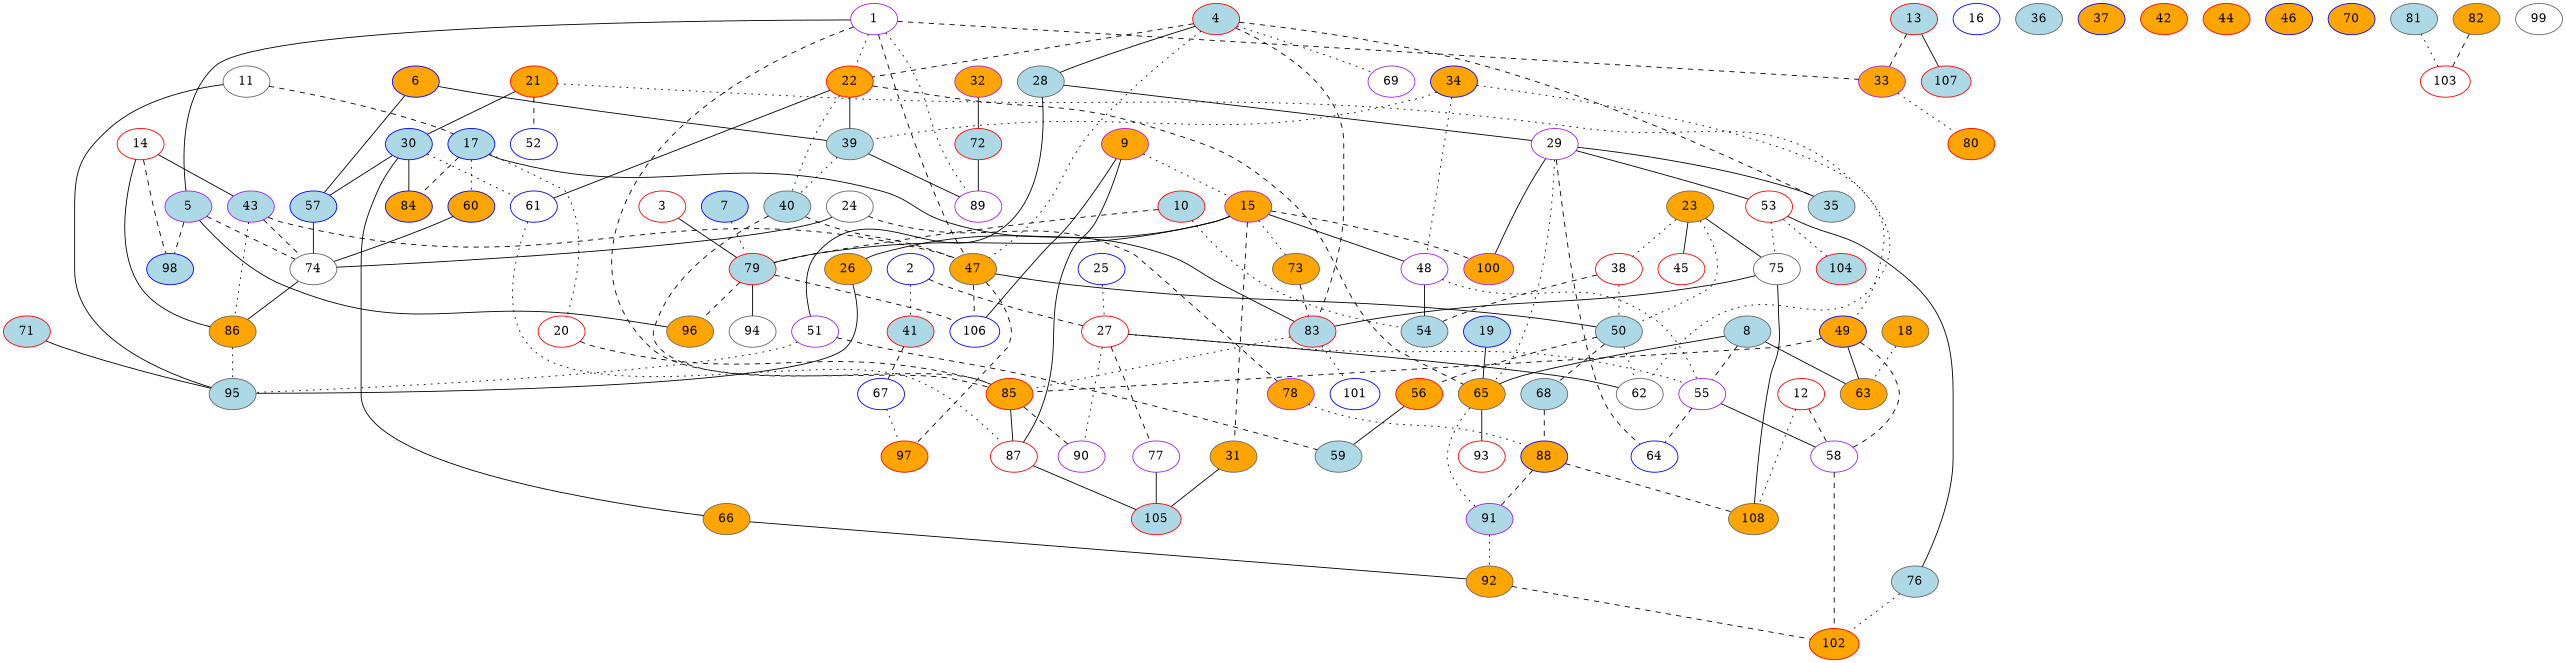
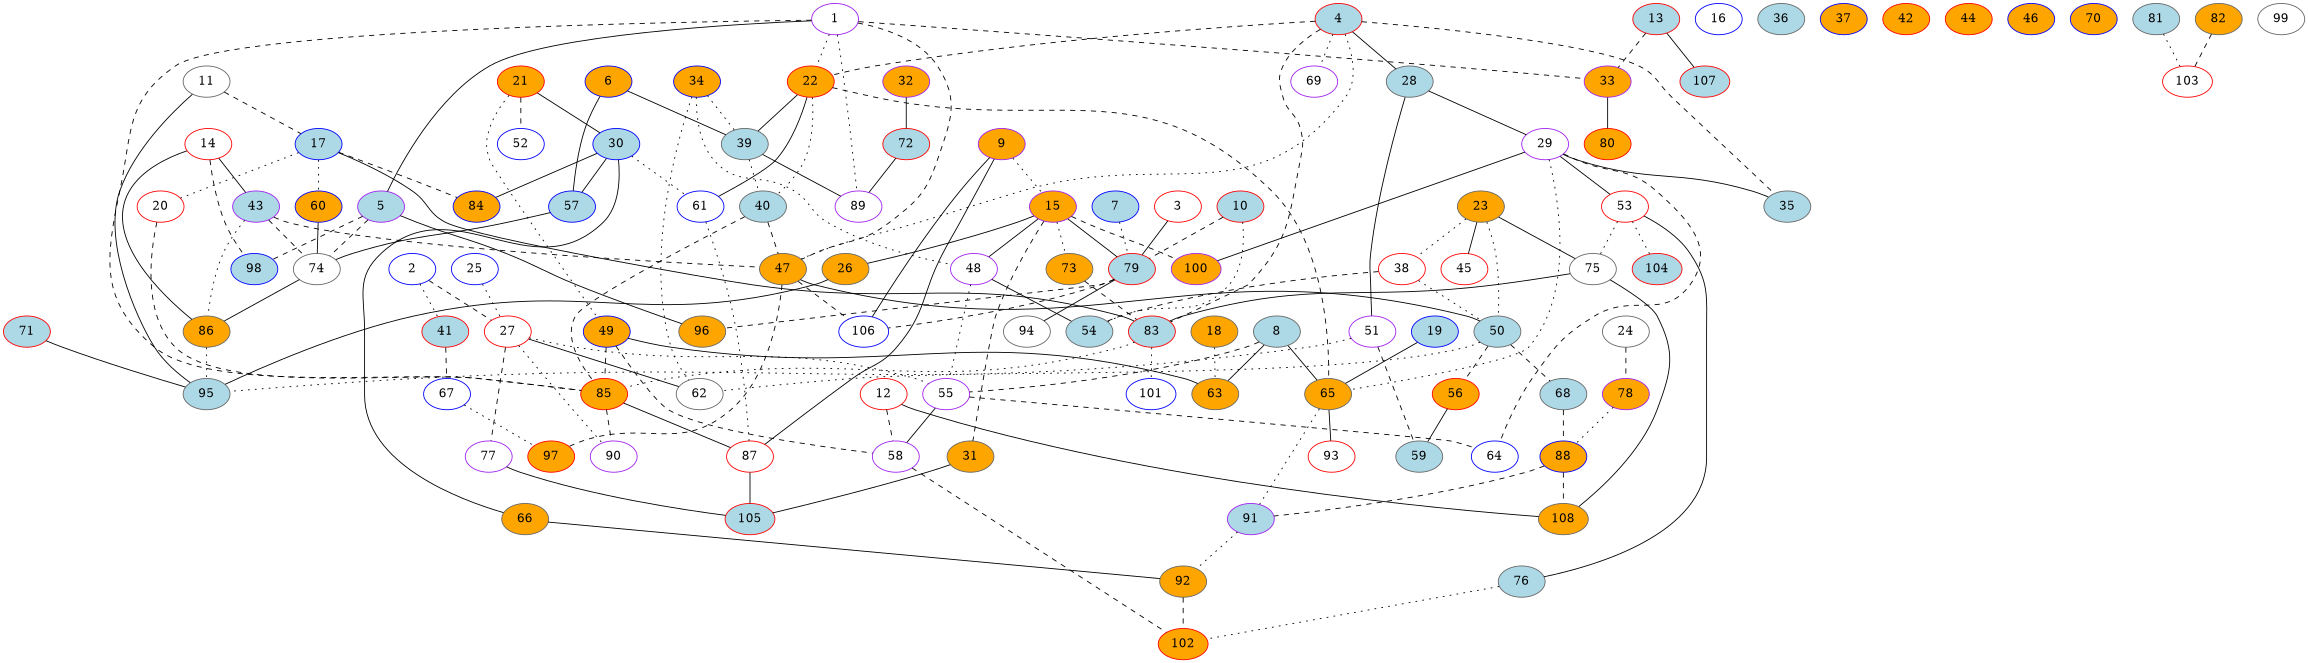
  graph {
    node [color=gray40 fillcolor=orange style=filled]
    edge [style=solid]
    1 [color=purple fillcolor=white]
    5 [color=purple fillcolor=lightblue]
    22 [color=red]
    33 [color=purple]
    47
    85 [color=red]
    89 [color=purple fillcolor=white]
    74 [fillcolor=white]
    96
    98 [color=blue fillcolor=lightblue]
    39 [fillcolor=lightblue]
    65
    40 [fillcolor=lightblue]
    61 [color=blue fillcolor=white]
    80 [color=red]
    106 [color=blue fillcolor=white]
    50 [fillcolor=lightblue]
    97 [color=red]
    87 [color=red fillcolor=white]
    90 [color=purple fillcolor=white]
    2 [color=blue fillcolor=white]
    27 [color=red fillcolor=white]
    41 [color=red fillcolor=lightblue]
    55 [color=purple fillcolor=white]
    62 [fillcolor=white]
    77 [color=purple fillcolor=white]
    67 [color=blue fillcolor=white]
    3 [color=red fillcolor=white]
    79 [color=red fillcolor=lightblue]
    45 [color=red fillcolor=white]
    94 [fillcolor=white]
    4 [color=red fillcolor=lightblue]
    28 [fillcolor=lightblue]
    35 [fillcolor=lightblue]
    69 [color=purple fillcolor=white]
    83 [color=red fillcolor=lightblue]
    29 [color=purple fillcolor=white]
    51 [color=purple fillcolor=white]
    101 [color=blue fillcolor=white]
    86
    6 [color=blue]
    57 [color=blue fillcolor=lightblue]
    7 [color=blue fillcolor=lightblue]
    8 [fillcolor=lightblue]
    63
    58 [color=purple fillcolor=white]
    64 [color=blue fillcolor=white]
    91 [color=purple fillcolor=lightblue]
    93 [color=red fillcolor=white]
    9 [color=purple]
    15 [color=purple]
    26
    31
    48 [color=purple fillcolor=white]
    73
    100 [color=purple]
    105 [color=red fillcolor=lightblue]
    10 [color=red fillcolor=lightblue]
    54 [fillcolor=lightblue]
    11 [fillcolor=white]
    17 [color=blue fillcolor=lightblue]
    95 [fillcolor=lightblue]
    20 [color=red fillcolor=white]
    60 [color=blue]
    84 [color=blue]
    12 [color=red fillcolor=white]
    108
    102 [color=red]
    13 [color=red fillcolor=lightblue]
    107 [color=red fillcolor=lightblue]
    14 [color=red fillcolor=white]
    43 [color=purple fillcolor=lightblue]
    16 [color=blue fillcolor=white]
    18
    19 [color=blue fillcolor=lightblue]
    21 [color=red]
    30 [color=blue fillcolor=lightblue]
    49 [color=blue]
    52 [color=blue fillcolor=white]
    66
    23
    38 [color=red fillcolor=white]
    75 [fillcolor=white]
    56 [color=red]
    68 [fillcolor=lightblue]
    24 [fillcolor=white]
    78 [color=purple]
    88 [color=blue]
    25 [color=blue fillcolor=white]
    53 [color=red fillcolor=white]
    59 [fillcolor=lightblue]
    76 [fillcolor=lightblue]
    104 [color=red fillcolor=lightblue]
    92
    32 [color=purple]
    72 [color=red fillcolor=lightblue]
    34 [color=blue]
    36 [fillcolor=lightblue]
    37 [color=blue]
    42 [color=red]
    44 [color=red]
    46 [color=blue]
    70 [color=blue]
    71 [color=red fillcolor=lightblue]
    81 [fillcolor=lightblue]
    103 [color=red fillcolor=white]
    82
    99 [fillcolor=white]
    1 -- 5
    1 -- 22 [style=dotted]
    1 -- 33 [style=dashed]
    1 -- 47 [style=dashed]
    1 -- 85 [style=dashed]
    1 -- 89 [style=dotted]
    5 -- 74 [style=dashed]
    5 -- 96
    5 -- 98 [style=dashed]
    22 -- 39
    22 -- 65 [style=dashed]
    22 -- 40 [style=dotted]
    22 -- 61
-   33 -- 80 [style=dotted]
+   33 -- 80
    47 -- 106 [style=dashed]
    47 -- 50
    47 -- 97 [style=dashed]
    85 -- 87
    85 -- 90 [style=dashed]
    74 -- 86
    39 -- 89
    39 -- 40 [style=dotted]
    65 -- 91 [style=dotted]
    65 -- 93
    40 -- 47 [style=dashed]
    40 -- 85 [style=dashed]
    61 -- 87 [style=dotted]
    50 -- 62 [style=dotted]
    50 -- 56 [style=dashed]
    50 -- 68 [style=dashed]
    87 -- 105
    2 -- 27 [style=dashed]
    2 -- 41 [style=dotted]
    27 -- 90 [style=dotted]
    27 -- 55 [style=dotted]
    27 -- 62
    27 -- 77 [style=dashed]
    41 -- 67 [style=dashed]
    55 -- 58
    55 -- 64 [style=dashed]
    77 -- 105
    67 -- 97 [style=dotted]
    3 -- 79
    79 -- 96 [style=dashed]
    79 -- 106 [style=dashed]
    79 -- 94
    4 -- 22 [style=dashed]
    4 -- 47 [style=dotted]
    4 -- 28
    4 -- 35 [style=dashed]
    4 -- 69 [style=dotted]
    4 -- 83 [style=dashed]
    28 -- 29
    28 -- 51
    83 -- 85 [style=dotted]
    83 -- 101 [style=dotted]
    29 -- 65 [style=dotted]
    29 -- 35
    29 -- 64 [style=dashed]
    29 -- 100
    29 -- 53
    51 -- 95 [style=dotted]
    51 -- 59 [style=dashed]
    86 -- 95 [style=dotted]
    6 -- 39
    6 -- 57
    57 -- 74
    7 -- 79 [style=dotted]
    8 -- 65
    8 -- 55 [style=dashed]
    8 -- 63
    58 -- 102 [style=dashed]
    91 -- 92 [style=dotted]
    9 -- 106
    9 -- 87
    9 -- 15 [style=dotted]
    15 -- 79
    15 -- 26
    15 -- 31 [style=dashed]
    15 -- 48
    15 -- 73 [style=dotted]
    15 -- 100 [style=dashed]
    26 -- 95
    31 -- 105
    48 -- 55 [style=dotted]
    48 -- 54
    73 -- 83 [style=dashed]
    10 -- 79 [style=dashed]
    10 -- 54 [style=dotted]
    11 -- 17 [style=dashed]
    11 -- 95
    17 -- 83
    17 -- 20 [style=dotted]
    17 -- 60 [style=dotted]
    17 -- 84 [style=dashed]
    20 -- 85 [style=dashed]
    60 -- 74
    12 -- 58 [style=dashed]
-   12 -- 108 [style=dotted]
+   12 -- 108
    13 -- 33 [style=dashed]
    13 -- 107
    14 -- 98 [style=dashed]
    14 -- 86
    14 -- 43
    43 -- 47 [style=dashed]
    43 -- 74 [style=dashed]
    43 -- 86 [style=dotted]
    18 -- 63 [style=dotted]
    19 -- 65
    21 -- 30
    21 -- 49 [style=dotted]
    21 -- 52 [style=dashed]
    30 -- 61 [style=dotted]
    30 -- 57
    30 -- 84
    30 -- 66
    49 -- 85 [style=dashed]
    49 -- 63
    49 -- 58 [style=dashed]
    66 -- 92
    23 -- 50 [style=dotted]
    23 -- 45
    23 -- 38 [style=dotted]
    23 -- 75
    38 -- 50 [style=dotted]
    38 -- 54 [style=dashed]
    75 -- 83
    75 -- 108
    56 -- 59
    68 -- 88 [style=dashed]
-   24 -- 74
    24 -- 78 [style=dashed]
    78 -- 88 [style=dotted]
    88 -- 91 [style=dashed]
    88 -- 108 [style=dashed]
    25 -- 27 [style=dotted]
    53 -- 75 [style=dotted]
    53 -- 76
    53 -- 104 [style=dotted]
    76 -- 102 [style=dotted]
    92 -- 102 [style=dashed]
    32 -- 72
    72 -- 89
    34 -- 39 [style=dotted]
    34 -- 62 [style=dotted]
    34 -- 48 [style=dotted]
    71 -- 95
    81 -- 103 [style=dotted]
    82 -- 103 [style=dashed]
  }
